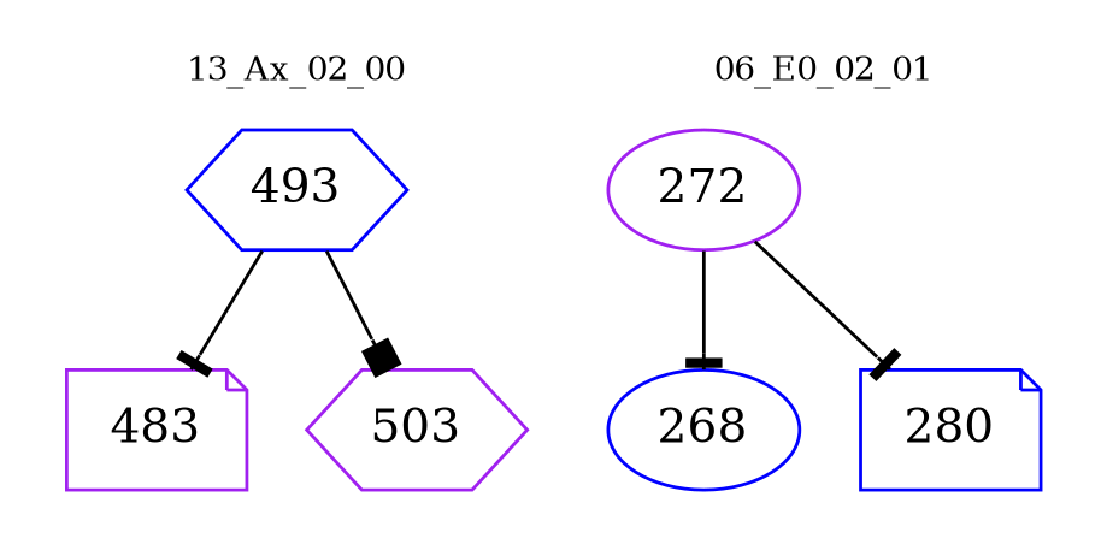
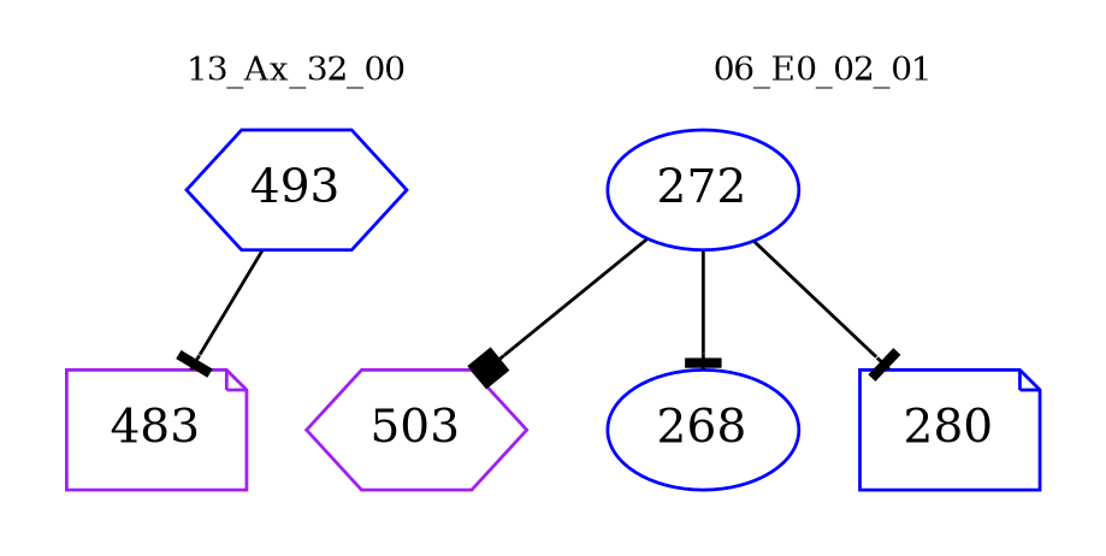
  digraph {
    node [color=blue shape=hexagon]
    edge [arrowhead=tee color=black]
    n1 [label=493]
    n2 [color=purple label=483 shape=note]
    n3 [color=purple label=503]
-   n4 [color=purple label=272 shape=ellipse]
+   n4 [label=272 shape=ellipse]
    n5 [label=268 shape=ellipse]
    n6 [label=280 shape=note]
    subgraph cluster_1 {
      color=white
      fontsize=10
-     label="13_Ax_02_00"
+     label="13_Ax_32_00"
      n1
      n2
      n3
    }
    subgraph cluster_2 {
      color=white
      fontsize=10
      label="06_E0_02_01"
      n4
      n5
      n6
    }
    n1 -> n2
-   n1 -> n3 [arrowhead=box]
+   n4 -> n3 [arrowhead=box]
    n4 -> n5
    n4 -> n6
  }
